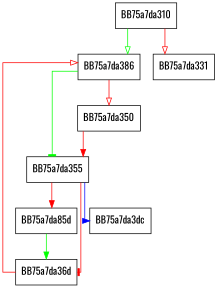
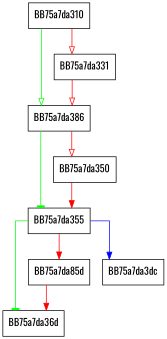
  digraph {
    fontname=Oswald
    splines=ortho
    node [fontname=Oswald shape=box]
    edge [arrowhead=onormal color=red fontname=Oswald]
    n1 [label=BB75a7da386]
    BB75a7da310
    BB75a7da331
    BB75a7da355
    BB75a7da350
    BB75a7da36d
    n7 [label=BB75a7da85d]
    BB75a7da3dc
    n1 -> BB75a7da355 [arrowhead=tee color=green]
    n1 -> BB75a7da350
    BB75a7da310 -> n1 [color=green]
    BB75a7da310 -> BB75a7da331
-   BB75a7da36d -> n1
-   BB75a7da355 -> BB75a7da36d [arrowhead=tee]
+   BB75a7da331 -> n1
+   BB75a7da355 -> BB75a7da36d [arrowhead=tee color=green]
    BB75a7da355 -> n7 [arrowhead=normal]
    BB75a7da355 -> BB75a7da3dc [arrowhead=normal color=blue]
    BB75a7da350 -> BB75a7da355 [arrowhead=normal]
-   n7 -> BB75a7da36d [arrowhead=normal color=green]
+   n7 -> BB75a7da36d [arrowhead=normal]
  }
